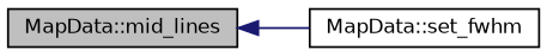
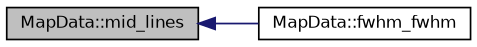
  digraph {
    rankdir=LR
    node [color=black fontname=Helvetica fontsize=10 shape=record style=filled]
    n1 [fillcolor=grey75 fontcolor=black height=0.2 label="MapData::mid_lines" width=0.4]
-   n2 [fillcolor=white height=0.2 label="MapData::set_fwhm" width=0.4]
+   n2 [fillcolor=white height=0.2 label="MapData::fwhm_fwhm" width=0.4]
    n1 -> n2 [color=midnightblue dir=back fontname=Helvetica fontsize=10 labelfontname=Helvetica labelfontsize=10 style=solid]
  }
